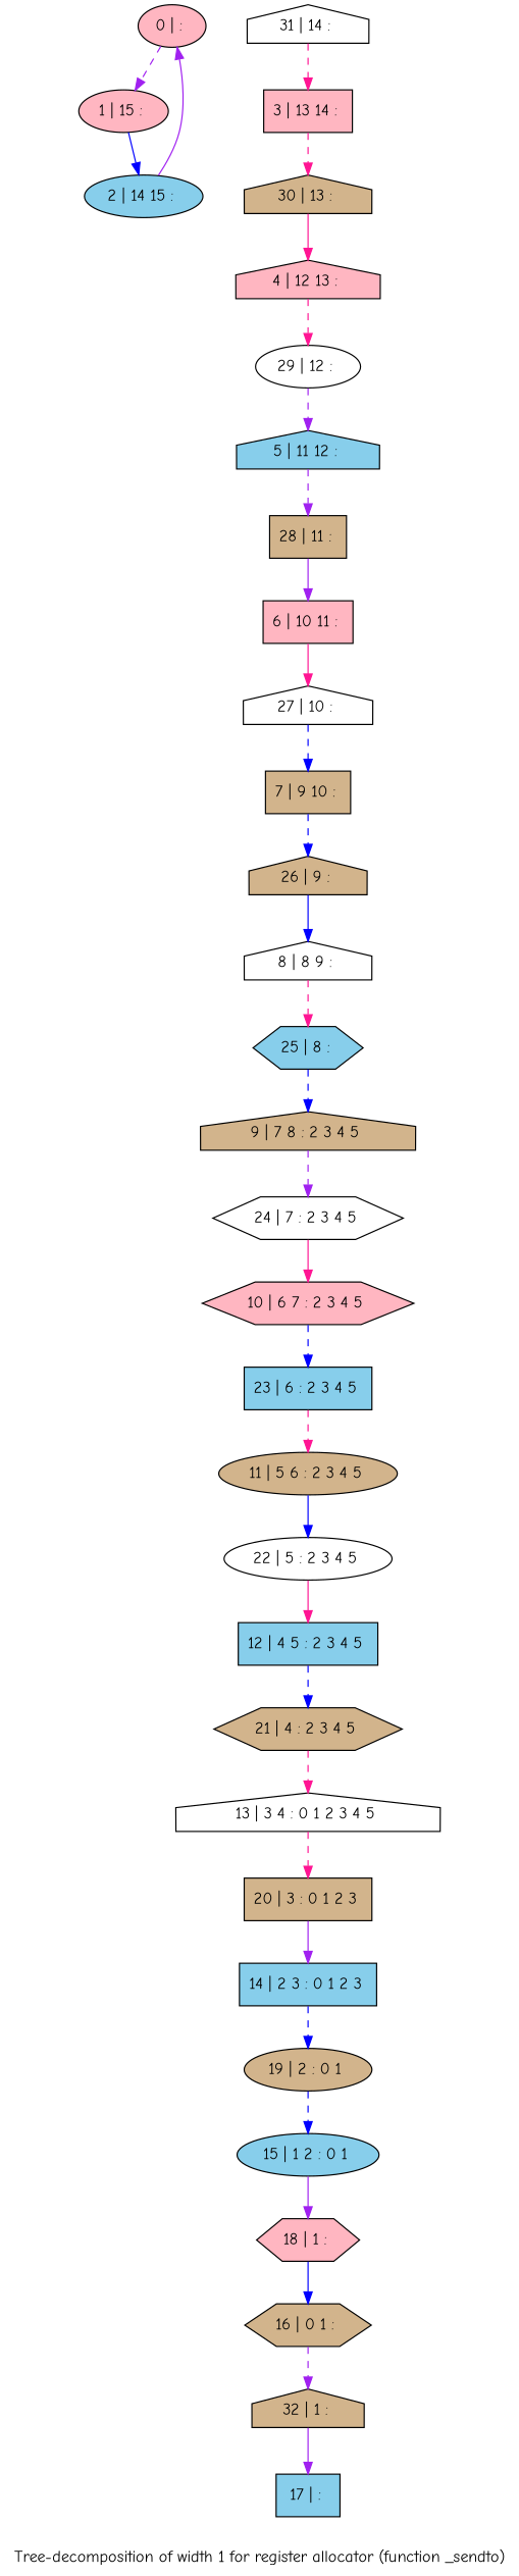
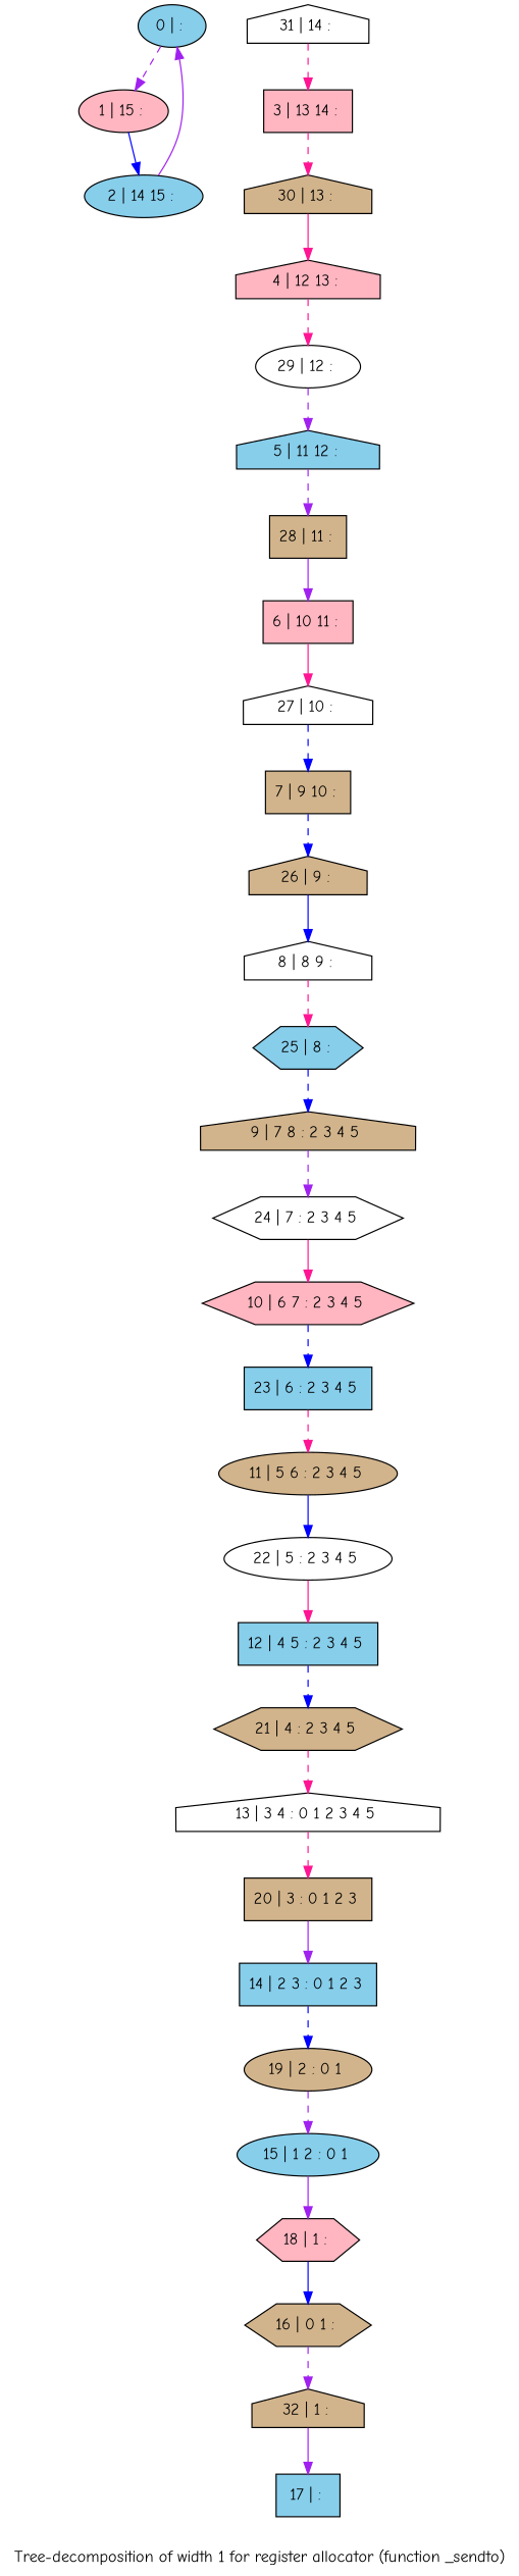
  digraph {
    fontname="Comic Neue"
    label="Tree-decomposition of width 1 for register allocator (function _sendto)"
    node [fillcolor=tan fontname="Comic Neue" shape=house style=filled]
    edge [color=purple fontname="Comic Neue" style=dashed]
-   n1 [fillcolor=lightpink label="0 | : " shape=ellipse]
+   n1 [fillcolor=skyblue label="0 | : " shape=ellipse]
    n2 [fillcolor=lightpink label="1 | 15 : " shape=ellipse]
    n3 [fillcolor=skyblue label="2 | 14 15 : " shape=ellipse]
    n4 [fillcolor=white label="31 | 14 : "]
    n5 [fillcolor=lightpink label="3 | 13 14 : " shape=box]
    n6 [label="30 | 13 : "]
    n7 [fillcolor=lightpink label="4 | 12 13 : "]
    n8 [fillcolor=white label="29 | 12 : " shape=ellipse]
    n9 [fillcolor=skyblue label="5 | 11 12 : "]
    n10 [label="28 | 11 : " shape=box]
    n11 [fillcolor=lightpink label="6 | 10 11 : " shape=box]
    n12 [fillcolor=white label="27 | 10 : "]
    n13 [label="7 | 9 10 : " shape=box]
    n14 [label="26 | 9 : "]
    n15 [fillcolor=white label="8 | 8 9 : "]
    n16 [fillcolor=skyblue label="25 | 8 : " shape=hexagon]
    n17 [label="9 | 7 8 : 2 3 4 5 "]
    n18 [fillcolor=white label="24 | 7 : 2 3 4 5 " shape=hexagon]
    n19 [fillcolor=lightpink label="10 | 6 7 : 2 3 4 5 " shape=hexagon]
    n20 [fillcolor=skyblue label="23 | 6 : 2 3 4 5 " shape=box]
    n21 [label="11 | 5 6 : 2 3 4 5 " shape=ellipse]
    n22 [fillcolor=white label="22 | 5 : 2 3 4 5 " shape=ellipse]
    n23 [fillcolor=skyblue label="12 | 4 5 : 2 3 4 5 " shape=box]
    n24 [label="21 | 4 : 2 3 4 5 " shape=hexagon]
    n25 [fillcolor=white label="13 | 3 4 : 0 1 2 3 4 5 "]
    n26 [label="20 | 3 : 0 1 2 3 " shape=box]
    n27 [fillcolor=skyblue label="14 | 2 3 : 0 1 2 3 " shape=box]
    n28 [label="19 | 2 : 0 1 " shape=ellipse]
    n29 [fillcolor=skyblue label="15 | 1 2 : 0 1 " shape=ellipse]
    n30 [fillcolor=lightpink label="18 | 1 : " shape=hexagon]
    n31 [label="16 | 0 1 : " shape=hexagon]
    n32 [label="32 | 1 : "]
    n33 [fillcolor=skyblue label="17 | : " shape=box]
    n1 -> n2
    n2 -> n3 [color=blue style=solid]
    n3 -> n1 [style=solid]
    n4 -> n5 [color=deeppink]
    n5 -> n6 [color=deeppink]
    n6 -> n7 [color=deeppink style=solid]
    n7 -> n8 [color=deeppink]
    n8 -> n9
    n9 -> n10
    n10 -> n11 [style=solid]
    n11 -> n12 [color=deeppink style=solid]
    n12 -> n13 [color=blue]
    n13 -> n14 [color=blue]
    n14 -> n15 [color=blue style=solid]
    n15 -> n16 [color=deeppink]
    n16 -> n17 [color=blue]
    n17 -> n18
    n18 -> n19 [color=deeppink style=solid]
    n19 -> n20 [color=blue]
    n20 -> n21 [color=deeppink]
    n21 -> n22 [color=blue style=solid]
    n22 -> n23 [color=deeppink style=solid]
    n23 -> n24 [color=blue]
    n24 -> n25 [color=deeppink]
    n25 -> n26 [color=deeppink]
    n26 -> n27 [style=solid]
    n27 -> n28 [color=blue]
-   n28 -> n29 [color=blue]
+   n28 -> n29
    n29 -> n30 [style=solid]
    n30 -> n31 [color=blue style=solid]
    n31 -> n32
    n32 -> n33 [style=solid]
  }
